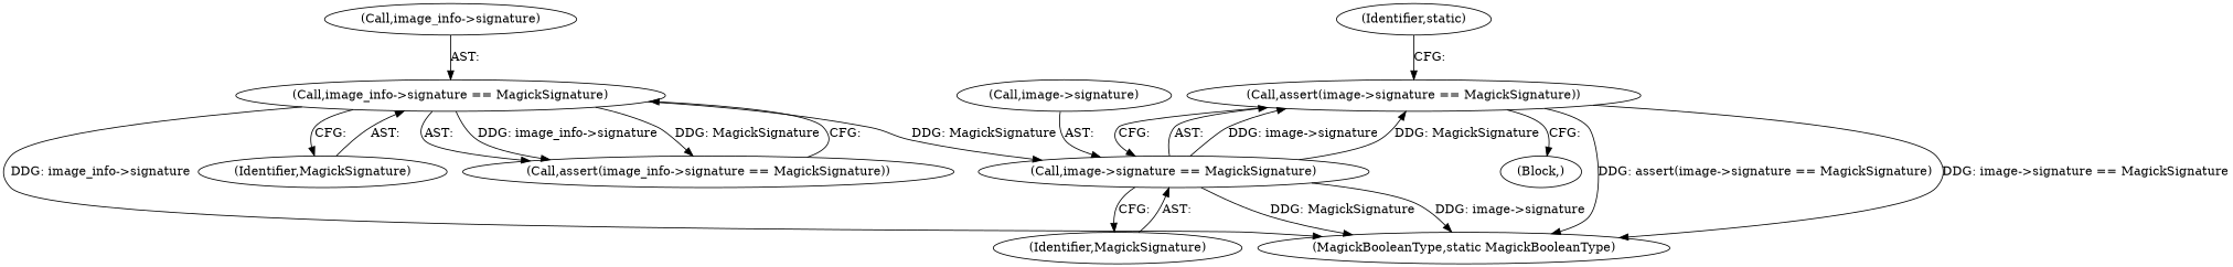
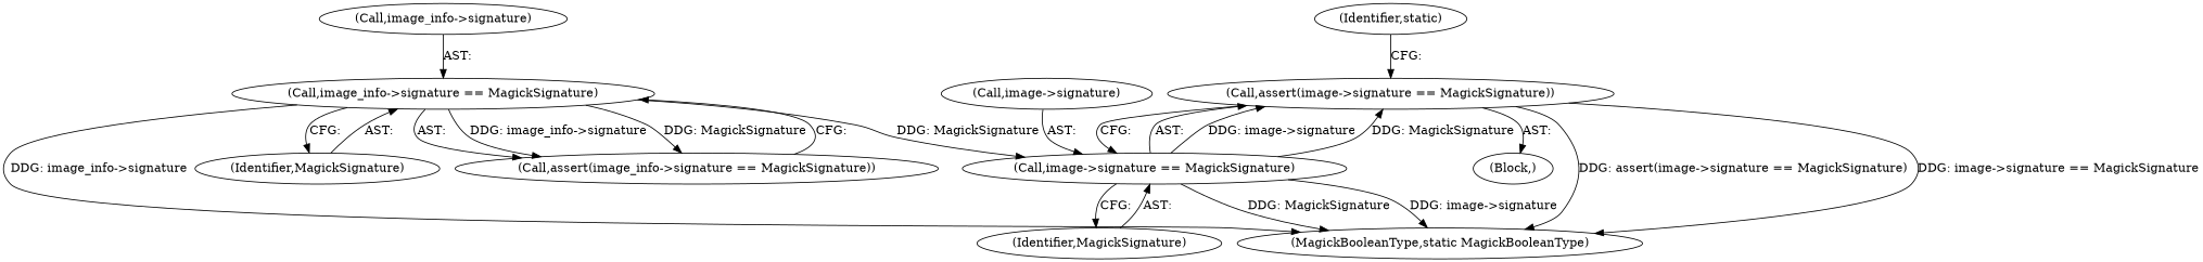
  digraph {
    n1 [label="(Call,assert(image->signature == MagickSignature))"]
    n2 [label="(Call,image->signature == MagickSignature)"]
    n3 [label="(Block,)"]
    n4 [label="(MagickBooleanType,static MagickBooleanType)"]
    n5 [label="(Identifier,MagickSignature)"]
    n6 [label="(Call,image_info->signature == MagickSignature)"]
    n7 [label="(Identifier,MagickSignature)"]
    n8 [label="(Call,assert(image_info->signature == MagickSignature))"]
    n9 [label="(Identifier,static)"]
    n10 [label="(Call,image->signature)"]
    n11 [label="(Call,image_info->signature)"]
    n1 -> n2 [label="CFG: "]
-   n1 -> n3 [label="CFG: "]
+   n1 -> n3 [label="AST: "]
    n1 -> n4 [label="DDG: assert(image->signature == MagickSignature)"]
    n1 -> n4 [label="DDG: image->signature == MagickSignature"]
    n2 -> n1 [label="AST: "]
    n2 -> n1 [label="DDG: image->signature"]
    n2 -> n1 [label="DDG: MagickSignature"]
    n2 -> n4 [label="DDG: MagickSignature"]
    n2 -> n4 [label="DDG: image->signature"]
    n2 -> n5 [label="CFG: "]
    n5 -> n2 [label="AST: "]
    n6 -> n2 [label="DDG: MagickSignature"]
    n6 -> n4 [label="DDG: image_info->signature"]
    n6 -> n7 [label="CFG: "]
    n6 -> n8 [label="AST: "]
    n6 -> n8 [label="DDG: image_info->signature"]
    n6 -> n8 [label="DDG: MagickSignature"]
    n7 -> n6 [label="AST: "]
    n8 -> n6 [label="CFG: "]
    n9 -> n1 [label="CFG: "]
    n10 -> n2 [label="AST: "]
    n11 -> n6 [label="AST: "]
  }
